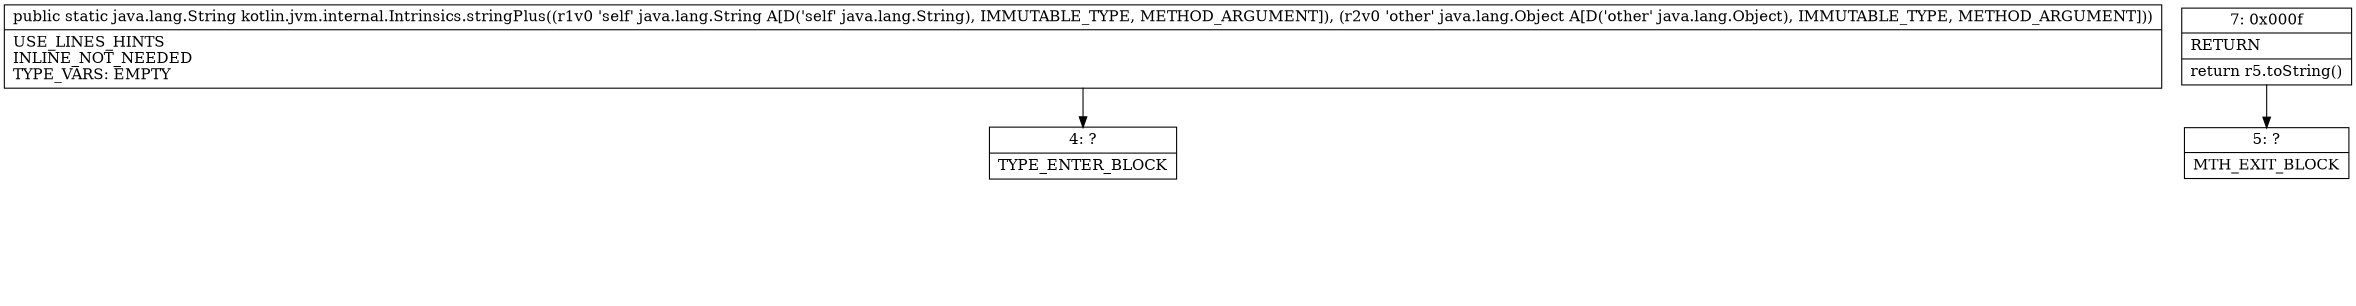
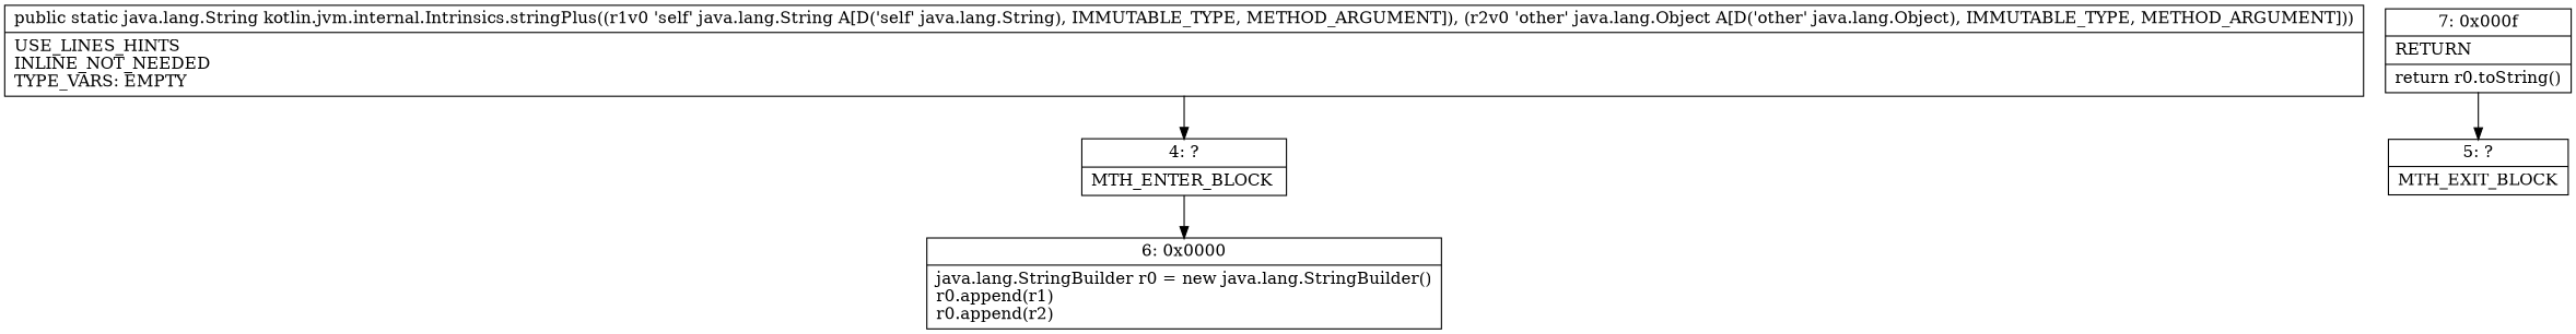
  digraph {
    node [shape=record]
-   n1 [label="{4\:\ ?|TYPE_ENTER_BLOCK\l}"]
-   n3 [label="{7\:\ 0x000f|RETURN\l|return r5.toString()\l}"]
+   n1 [label="{4\:\ ?|MTH_ENTER_BLOCK\l}"]
+   n2 [label="{6\:\ 0x0000|java.lang.StringBuilder r0 = new java.lang.StringBuilder()\lr0.append(r1)\lr0.append(r2)\l}"]
+   n3 [label="{7\:\ 0x000f|RETURN\l|return r0.toString()\l}"]
    n4 [label="{5\:\ ?|MTH_EXIT_BLOCK\l}"]
    n5 [label="{public static java.lang.String kotlin.jvm.internal.Intrinsics.stringPlus((r1v0 'self' java.lang.String A[D('self' java.lang.String), IMMUTABLE_TYPE, METHOD_ARGUMENT]), (r2v0 'other' java.lang.Object A[D('other' java.lang.Object), IMMUTABLE_TYPE, METHOD_ARGUMENT]))  | USE_LINES_HINTS\lINLINE_NOT_NEEDED\lTYPE_VARS: EMPTY\l}"]
+   n1 -> n2
    n3 -> n4
    n5 -> n1
  }
